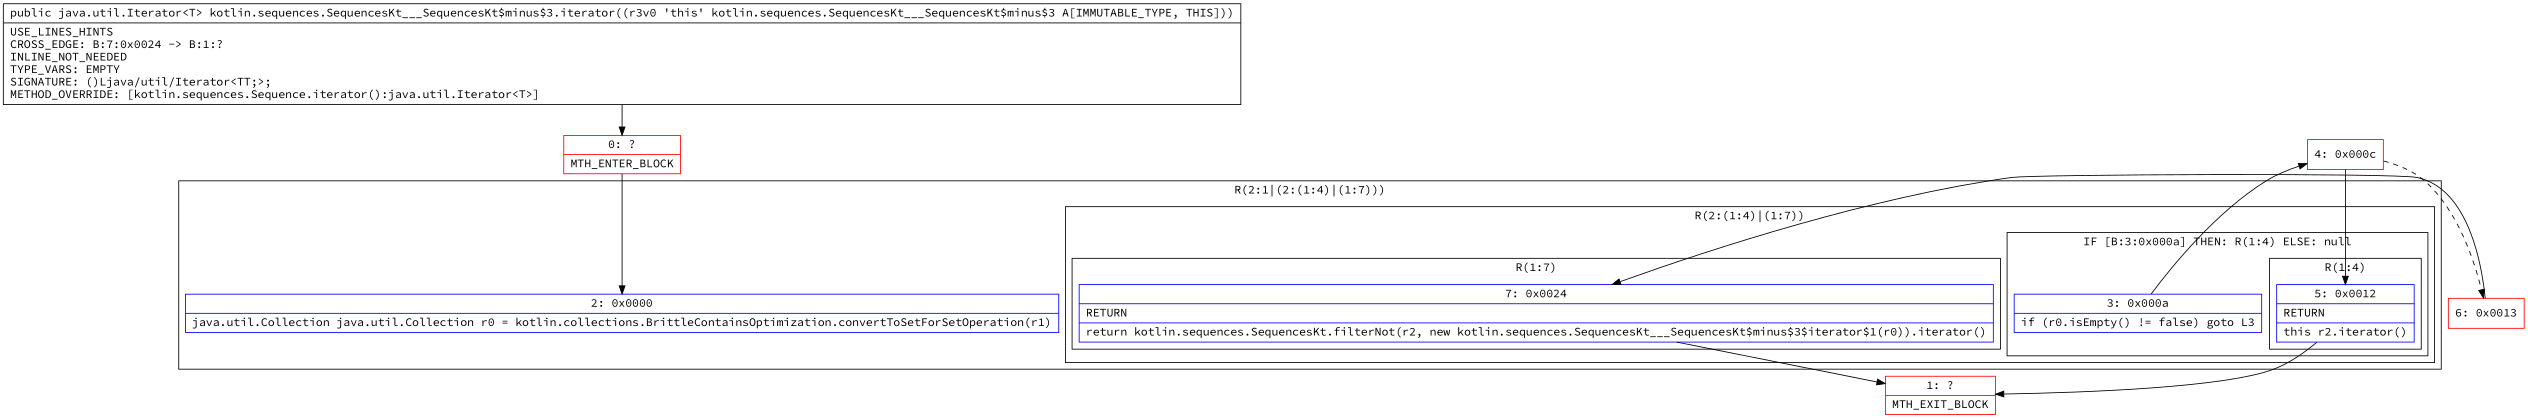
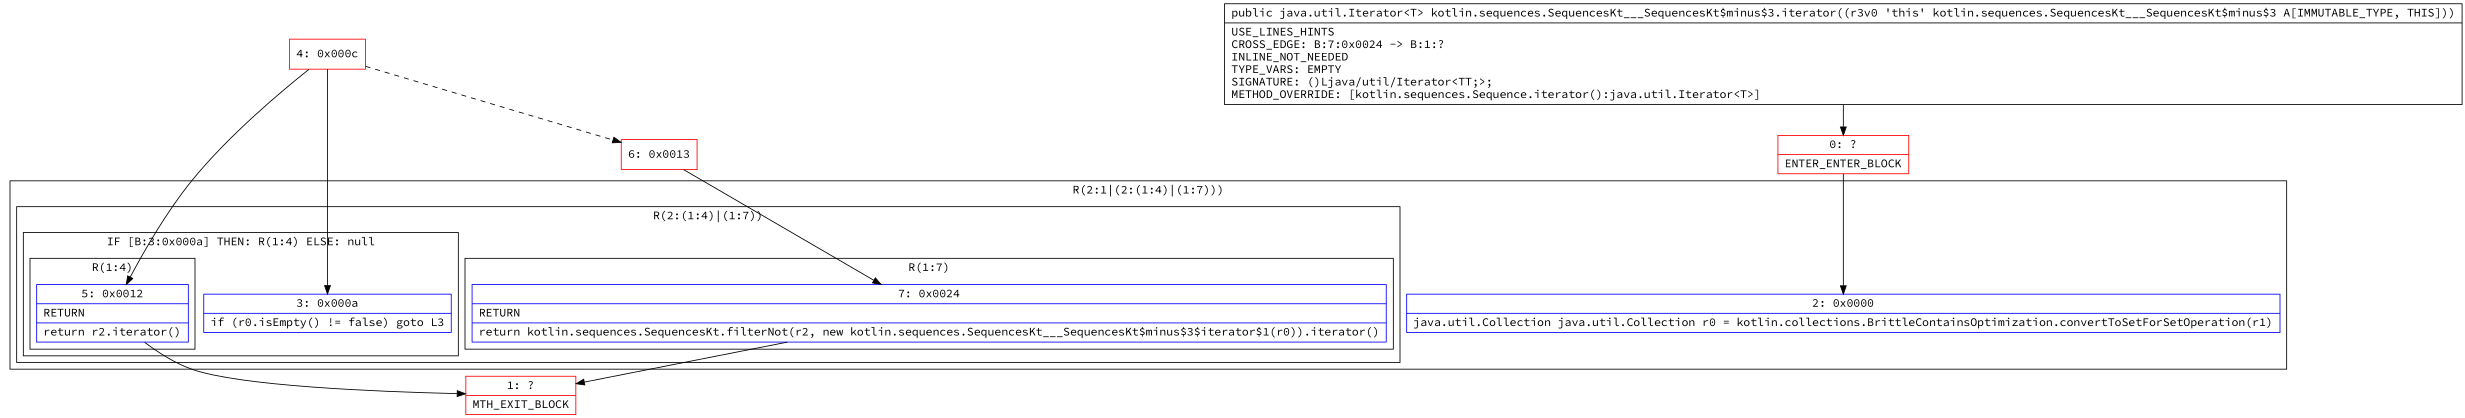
  digraph {
    fontname="Source Code Pro"
    node [color=blue fontname="Source Code Pro" shape=record]
    edge [fontname="Source Code Pro"]
-   n1 [label="{5\:\ 0x0012|RETURN\l|this r2.iterator()\l}"]
+   n1 [label="{5\:\ 0x0012|RETURN\l|return r2.iterator()\l}"]
    n2 [label="{3\:\ 0x000a|if (r0.isEmpty() != false) goto L3\l}"]
    n3 [label="{7\:\ 0x0024|RETURN\l|return kotlin.sequences.SequencesKt.filterNot(r2, new kotlin.sequences.SequencesKt___SequencesKt$minus$3$iterator$1(r0)).iterator()\l}"]
    n4 [label="{2\:\ 0x0000|java.util.Collection java.util.Collection r0 = kotlin.collections.BrittleContainsOptimization.convertToSetForSetOperation(r1)\l}"]
    n5 [color=red label="{1\:\ ?|MTH_EXIT_BLOCK\l}"]
    n6 [color=red label="{4\:\ 0x000c}"]
    n7 [color=red label="{6\:\ 0x0013}"]
-   n8 [color=red label="{0\:\ ?|MTH_ENTER_BLOCK\l}"]
+   n8 [color=red label="{0\:\ ?|ENTER_ENTER_BLOCK\l}"]
    n9 [label="{public java.util.Iterator\<T\> kotlin.sequences.SequencesKt___SequencesKt$minus$3.iterator((r3v0 'this' kotlin.sequences.SequencesKt___SequencesKt$minus$3 A[IMMUTABLE_TYPE, THIS]))  | USE_LINES_HINTS\lCROSS_EDGE: B:7:0x0024 \-\> B:1:?\lINLINE_NOT_NEEDED\lTYPE_VARS: EMPTY\lSIGNATURE: ()Ljava\/util\/Iterator\<TT;\>;\lMETHOD_OVERRIDE: [kotlin.sequences.Sequence.iterator():java.util.Iterator\<T\>]\l}" color=""]
    subgraph cluster_1 {
      label="R(2:1|(2:(1:4)|(1:7)))"
      n4
      subgraph cluster_2 {
        label="R(2:(1:4)|(1:7))"
        subgraph cluster_3 {
          label="IF [B:3:0x000a] THEN: R(1:4) ELSE: null"
          n2
          subgraph cluster_4 {
            label="R(1:4)"
            n1
          }
        }
        subgraph cluster_5 {
          label="R(1:7)"
          n3
        }
      }
    }
    n1 -> n5
-   n2 -> n6
+   n6 -> n2
    n3 -> n5
    n6 -> n1
    n6 -> n7 [style=dashed]
    n7 -> n3
    n8 -> n4
    n9 -> n8
  }
